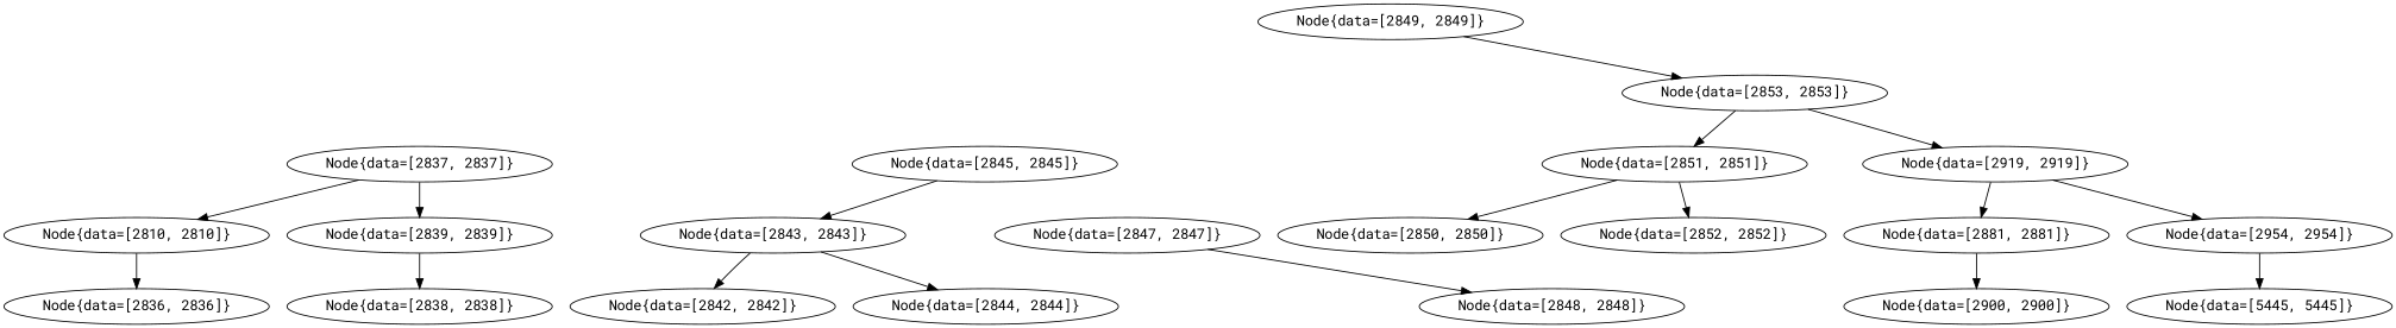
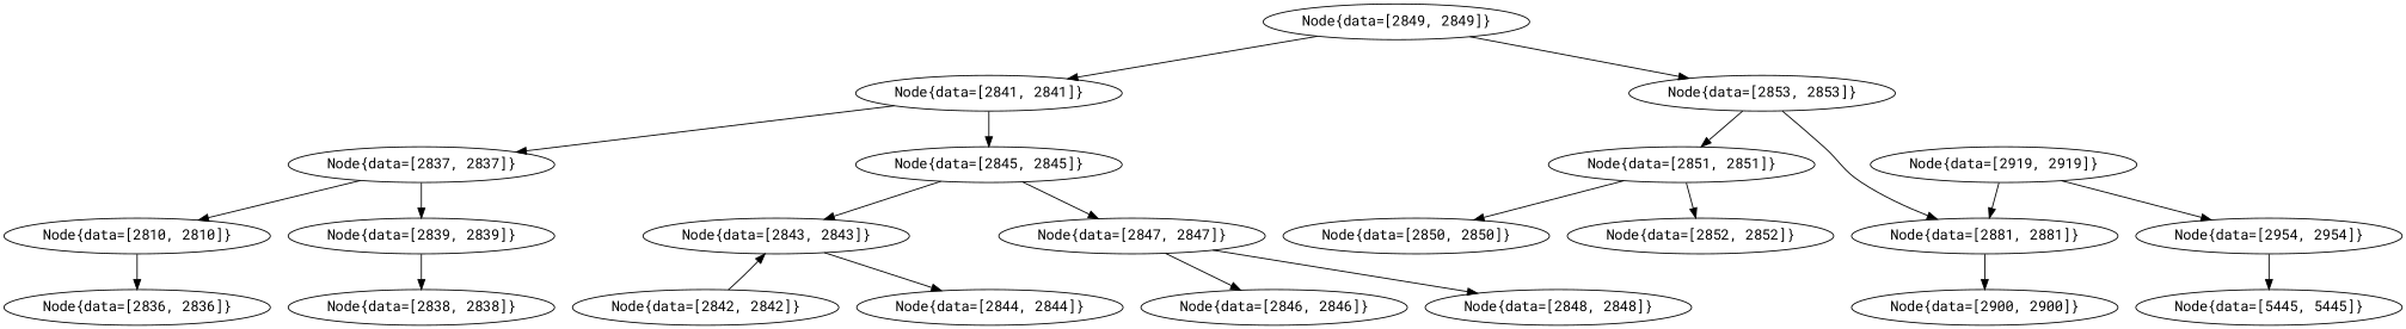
  digraph {
    fontname="Roboto Mono"
    node [fontname="Roboto Mono"]
    edge [fontname="Roboto Mono"]
    n1 [label="Node{data=[2849, 2849]}"]
+   n2 [label="Node{data=[2841, 2841]}"]
    n3 [label="Node{data=[2853, 2853]}"]
    n4 [label="Node{data=[2837, 2837]}"]
    n5 [label="Node{data=[2845, 2845]}"]
    n6 [label="Node{data=[2851, 2851]}"]
    n7 [label="Node{data=[2919, 2919]}"]
    n8 [label="Node{data=[2810, 2810]}"]
    n9 [label="Node{data=[2839, 2839]}"]
    n10 [label="Node{data=[2843, 2843]}"]
    n11 [label="Node{data=[2847, 2847]}"]
    n12 [label="Node{data=[2836, 2836]}"]
    n13 [label="Node{data=[2838, 2838]}"]
    n14 [label="Node{data=[2842, 2842]}"]
    n15 [label="Node{data=[2844, 2844]}"]
+   n16 [label="Node{data=[2846, 2846]}"]
    n17 [label="Node{data=[2848, 2848]}"]
    n18 [label="Node{data=[2850, 2850]}"]
    n19 [label="Node{data=[2852, 2852]}"]
    n20 [label="Node{data=[2881, 2881]}"]
    n21 [label="Node{data=[2954, 2954]}"]
    n22 [label="Node{data=[2900, 2900]}"]
    n23 [label="Node{data=[5445, 5445]}"]
+   n1 -> n2
    n1 -> n3
+   n2 -> n4
+   n2 -> n5
    n3 -> n6
-   n3 -> n7
+   n3 -> n20
    n4 -> n8
    n4 -> n9
    n5 -> n10
+   n5 -> n11
    n6 -> n18
    n6 -> n19
    n7 -> n20
    n7 -> n21
    n8 -> n12
    n9 -> n13
-   n10 -> n14
+   n14 -> n10
    n10 -> n15
+   n11 -> n16
    n11 -> n17
    n20 -> n22
    n21 -> n23
  }
